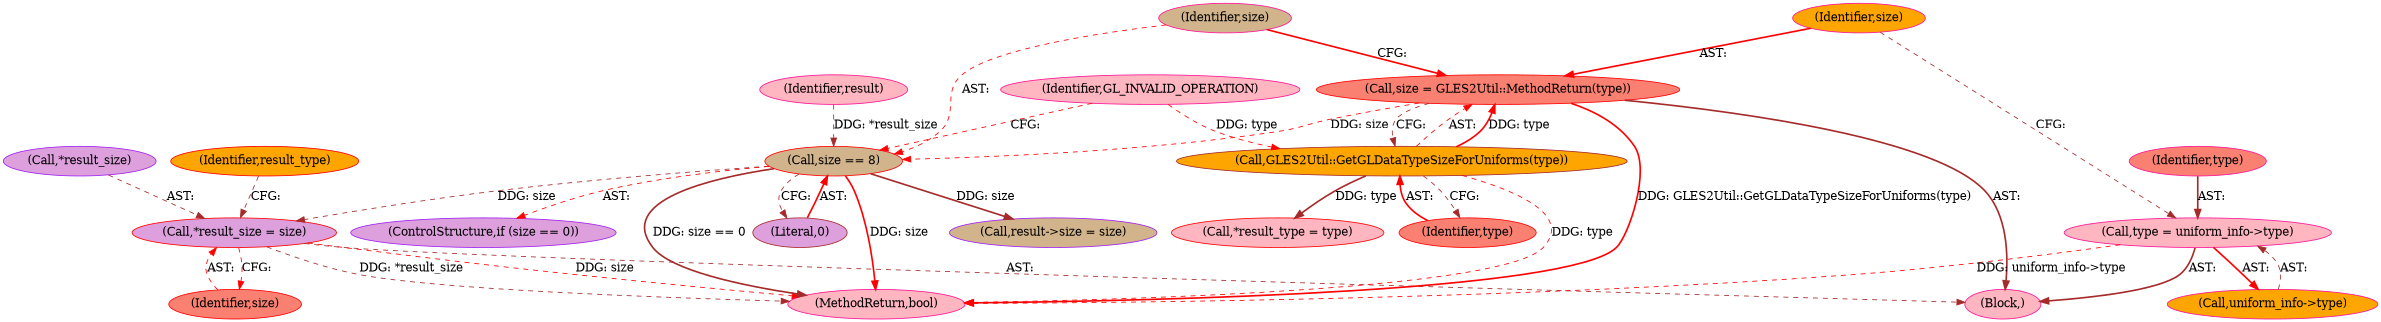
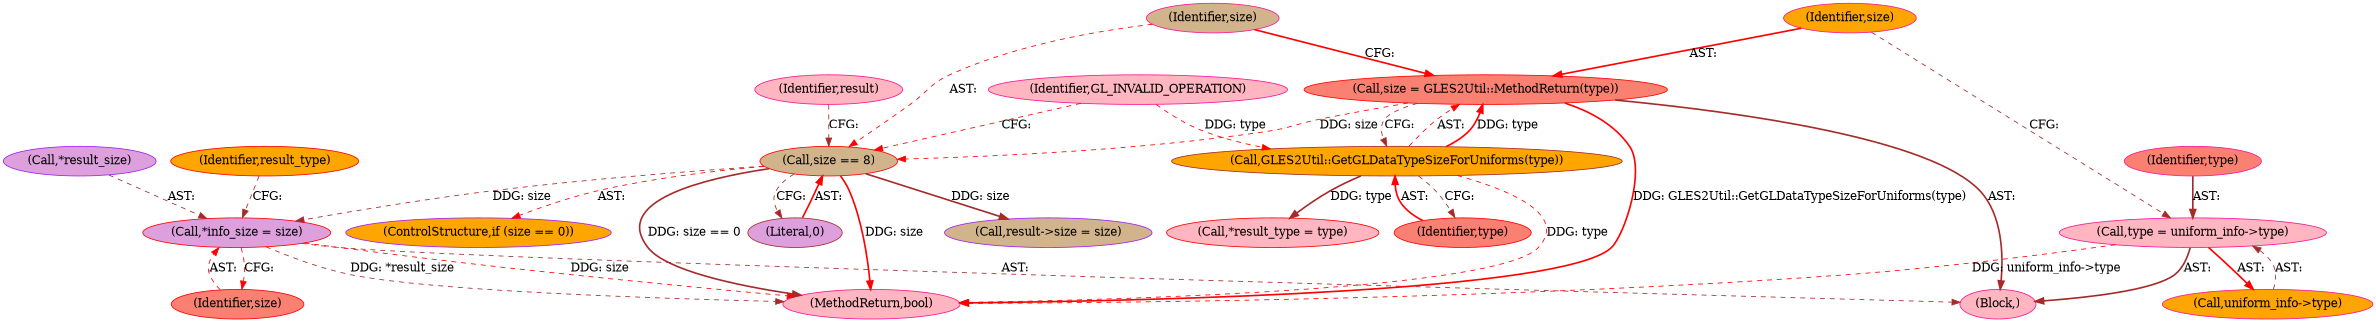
  digraph {
    node [color=deeppink fillcolor=lightpink style=filled]
    edge [color=red style=dashed]
-   n1 [color=red fillcolor=plum label="(Call,*result_size = size)"]
+   n1 [color=red fillcolor=plum label="(Call,*info_size = size)"]
    n2 [color=red fillcolor=salmon label="(Identifier,size)"]
    n3 [label="(Block,)"]
    n4 [label="(MethodReturn,bool)"]
    n5 [color=red fillcolor=tan label="(Call,size == 8)"]
    n6 [color=purple fillcolor=tan label="(Call,result->size = size)"]
    n7 [color=brown fillcolor=plum label="(Literal,0)"]
-   n8 [color=purple fillcolor=plum label="(ControlStructure,if (size == 0))"]
+   n8 [color=purple fillcolor=orange label="(ControlStructure,if (size == 0))"]
    n9 [color=red fillcolor=salmon label="(Call,size = GLES2Util::MethodReturn(type))"]
    n10 [color=brown fillcolor=orange label="(Call,GLES2Util::GetGLDataTypeSizeForUniforms(type))"]
    n11 [color=red fillcolor=salmon label="(Identifier,type)"]
    n12 [color=red label="(Call,*result_type = type)"]
    n13 [label="(Call,type = uniform_info->type)"]
    n14 [fillcolor=orange label="(Call,uniform_info->type)"]
    n15 [fillcolor=salmon label="(Identifier,type)"]
    n16 [fillcolor=tan label="(Identifier,size)"]
    n17 [label="(Identifier,result)"]
    n18 [fillcolor=orange label="(Identifier,size)"]
    n19 [color=purple fillcolor=plum label="(Call,*result_size)"]
    n20 [color=red fillcolor=orange label="(Identifier,result_type)"]
    n21 [label="(Identifier,GL_INVALID_OPERATION)"]
    n1 -> n2 [label="CFG: "]
    n1 -> n3 [color=brown label="AST: "]
    n1 -> n4 [label="DDG: size"]
    n1 -> n4 [color=brown label="DDG: *result_size"]
    n2 -> n1 [label="AST: "]
    n5 -> n1 [color=brown label="DDG: size"]
    n5 -> n4 [label="DDG: size" style=bold]
    n5 -> n4 [color=brown label="DDG: size == 0" style=bold]
    n5 -> n6 [color=brown label="DDG: size" style=bold]
    n5 -> n7 [color=brown label="CFG: "]
    n5 -> n8 [label="AST: "]
    n7 -> n5 [label="AST: " style=bold]
    n9 -> n3 [color=brown label="AST: " style=bold]
    n9 -> n4 [label="DDG: GLES2Util::GetGLDataTypeSizeForUniforms(type)" style=bold]
    n9 -> n5 [label="DDG: size"]
    n9 -> n10 [color=brown label="CFG: "]
    n10 -> n4 [label="DDG: type"]
    n10 -> n9 [label="AST: "]
    n10 -> n9 [label="DDG: type" style=bold]
    n10 -> n11 [color=brown label="CFG: "]
    n10 -> n12 [color=brown label="DDG: type" style=bold]
    n11 -> n10 [label="AST: " style=bold]
    n13 -> n3 [color=brown label="AST: " style=bold]
    n13 -> n4 [label="DDG: uniform_info->type"]
    n13 -> n14 [label="AST: " style=bold]
    n14 -> n13 [color=brown label="AST: "]
    n15 -> n13 [color=brown label="AST: " style=bold]
    n16 -> n5 [label="AST: "]
    n16 -> n9 [label="CFG: " style=bold]
-   n17 -> n5 [color=brown label="DDG: *result_size"]
+   n17 -> n5 [color=brown label="CFG: "]
    n18 -> n9 [label="AST: " style=bold]
    n18 -> n13 [color=brown label="CFG: "]
    n19 -> n1 [color=brown label="AST: "]
    n20 -> n1 [color=brown label="CFG: "]
    n21 -> n5 [label="CFG: "]
    n21 -> n10 [label="DDG: type"]
  }
